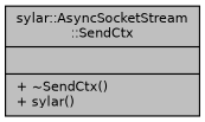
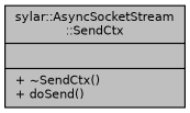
  digraph {
-   n1 [color=black fillcolor=grey75 fontcolor=black fontname=Helvetica fontsize=10 height=0.2 label="{sylar::AsyncSocketStream\l::SendCtx\n||+ ~SendCtx()\l+ sylar()\l}" shape=record style=filled width=0.4]
+   n1 [color=black fillcolor=grey75 fontcolor=black fontname=Helvetica fontsize=10 height=0.2 label="{sylar::AsyncSocketStream\l::SendCtx\n||+ ~SendCtx()\l+ doSend()\l}" shape=record style=filled width=0.4]
  }
